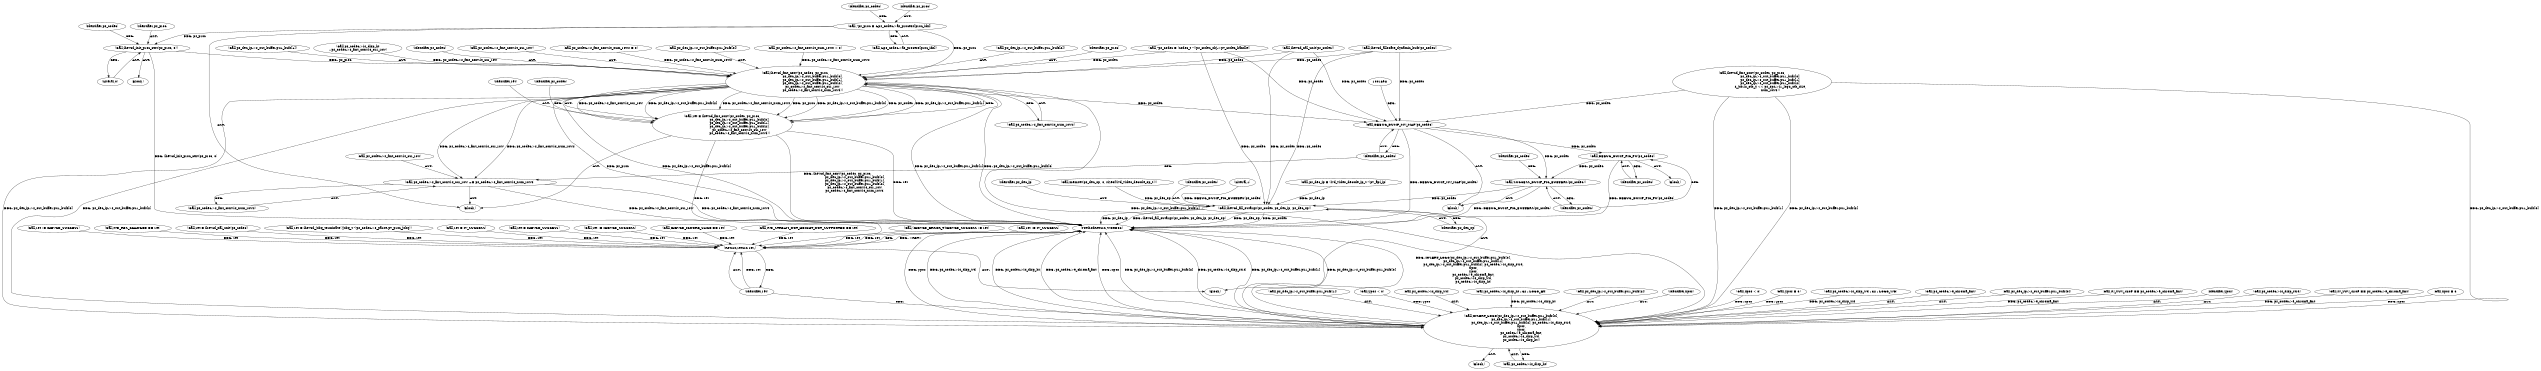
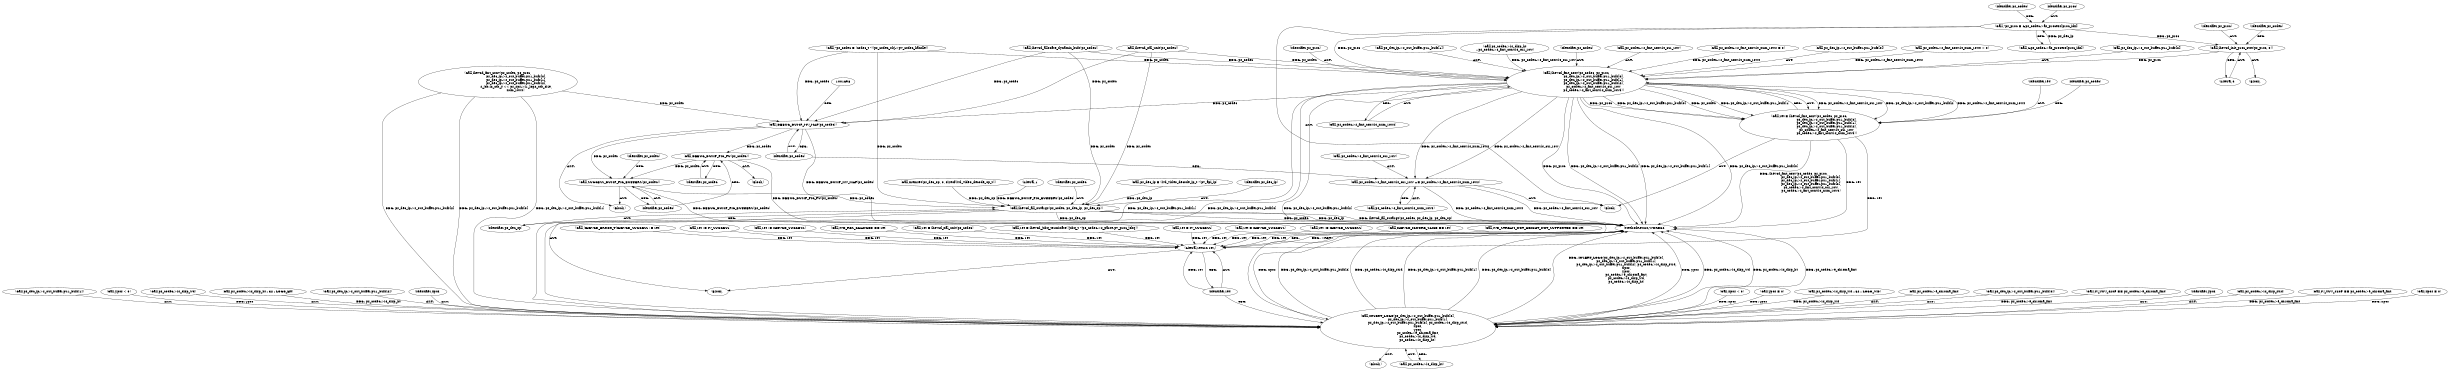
  digraph {
    n1 [label="(Call,*ps_proc = &ps_codec->as_process[proc_idx])"]
    n2 [label="(Call,ihevcd_init_proc_ctxt(ps_proc, 0))"]
    n3 [label="(Call,ihevcd_fmt_conv(ps_codec, ps_proc,\n                                  ps_dec_ip->s_out_buffer.pu1_bufs[0],\n                                  ps_dec_ip->s_out_buffer.pu1_bufs[1],\n                                  ps_dec_ip->s_out_buffer.pu1_bufs[2],\n                                  ps_codec->s_fmt_conv.i4_cur_row,\n                                  ps_codec->s_fmt_conv.i4_num_rows))"]
    n4 [label="(Block,)"]
    n5 [label="(Call,&ps_codec->as_process[proc_idx])"]
    n6 [label="(Block,)"]
    n7 [label="(MethodReturn,WORD32)"]
    n8 [label="(Literal,0)"]
    n9 [label="(Call,ret = ihevcd_fmt_conv(ps_codec, ps_proc,\n                                  ps_dec_ip->s_out_buffer.pu1_bufs[0],\n                                  ps_dec_ip->s_out_buffer.pu1_bufs[1],\n                                  ps_dec_ip->s_out_buffer.pu1_bufs[2],\n                                  ps_codec->s_fmt_conv.i4_cur_row,\n                                  ps_codec->s_fmt_conv.i4_num_rows))"]
    n10 [label="(Call,ps_codec->s_fmt_conv.i4_cur_row += ps_codec->s_fmt_conv.i4_num_rows)"]
    n11 [label="(Call,DEBUG_DUMP_MV_MAP(ps_codec))"]
    n12 [label="(Call,INSERT_LOGO(ps_dec_ip->s_out_buffer.pu1_bufs[0],\n                    ps_dec_ip->s_out_buffer.pu1_bufs[1],\n                    ps_dec_ip->s_out_buffer.pu1_bufs[2], ps_codec->i4_disp_strd,\n                    xpos,\n                    ypos,\n                    ps_codec->e_chroma_fmt,\n                    ps_codec->i4_disp_wd,\n                    ps_codec->i4_disp_ht))"]
    n13 [label="(Call,ps_codec->s_fmt_conv.i4_num_rows)"]
-   n14 [label="(Return,return ret;)"]
+   n14 [label="(Literal,return ret;)"]
    n15 [label="(Call,ps_codec->s_fmt_conv.i4_num_rows)"]
    n16 [label="(Call,DEBUG_DUMP_PIC_PU(ps_codec))"]
    n17 [label="(Call,SUCCESS_DUMP_PIC_BUFFERS(ps_codec))"]
    n18 [label="(Block,)"]
    n19 [label="(Identifier,ps_codec)"]
    n20 [label="(Block,)"]
    n21 [label="(Call,ps_codec->i4_disp_ht)"]
    n22 [label="(Identifier,ret)"]
    n23 [label="(Block,)"]
    n24 [label="(Block,)"]
    n25 [label="(Identifier,ps_codec)"]
    n26 [label="(Call,ihevcd_fill_outargs(ps_codec, ps_dec_ip, ps_dec_op))"]
    n27 [label="(Identifier,ps_codec)"]
    n28 [label="(Identifier,ps_dec_op)"]
    n29 [label="(Call,ps_dec_ip->s_out_buffer.pu1_bufs[1])"]
    n30 [label="(Call,ypos < 0)"]
    n31 [label="(Call,ps_codec->i4_disp_wd)"]
    n32 [label="(Identifier,ps_proc)"]
    n33 [label="(Call,ps_codec->i4_disp_ht - 32 - LOGO_HT)"]
    n34 [label="(Literal,1)"]
    n35 [label="(Call,ps_codec->s_fmt_conv.i4_cur_row)"]
    n36 [label="(Call,ps_dec_ip->s_out_buffer.pu1_bufs[2])"]
    n37 [label="(Identifier,ps_codec)"]
    n38 [label="(Call,(IHEVCD_ERROR_T)IHEVCD_SUCCESS != ret)"]
    n39 [label="(Identifier,ps_proc)"]
    n40 [label="(Call,ret != IV_SUCCESS)"]
    n41 [label="(Identifier,xpos)"]
    n42 [label="(Call,ihevcd_fmt_conv(ps_codec, ps_proc,\n                                    ps_dec_ip->s_out_buffer.pu1_bufs[0],\n                                    ps_dec_ip->s_out_buffer.pu1_bufs[1],\n                                    ps_dec_ip->s_out_buffer.pu1_bufs[2],\n                                    s_job.i2_ctb_y << ps_sps->i1_log2_ctb_size,\n                                    num_rows))"]
    n43 [label="(Call,ps_dec_ip->s_out_buffer.pu1_bufs[1])"]
    n44 [label="(Call,xpos < 0)"]
    n45 [label="(Call,ret != IHEVCD_SUCCESS)"]
    n46 [label="(Identifier,ps_codec)"]
    n47 [label="(Identifier,ps_codec)"]
    n48 [label="(Call,ypos = 0)"]
    n49 [label="(Call,ps_codec->i4_disp_wd - 32 - LOGO_WD)"]
    n50 [label="(Call,IVD_RES_CHANGED == ret)"]
    n51 [label="(Call,ihevcd_allocate_dynamic_bufs(ps_codec))"]
    n52 [label="(Call,ps_codec->i4_disp_ht\n - ps_codec->s_fmt_conv.i4_cur_row)"]
    n53 [label="(Call,ret = ihevcd_nal_unit(ps_codec))"]
    n54 [label="(Call,ret = ihevcd_jobq_terminate((jobq_t *)ps_codec->s_parse.pv_proc_jobq))"]
    n55 [label="(Call,ihevcd_nal_unit(ps_codec))"]
    n56 [label="(Call,ps_dec_ip = (ivd_video_decode_ip_t *)pv_api_ip)"]
    n57 [label="(Call,ret = IV_SUCCESS)"]
    n58 [label="(Call,ps_codec->e_chroma_fmt)"]
    n59 [label="(Identifier,ret)"]
    n60 [label="(Call,ps_dec_ip->s_out_buffer.pu1_bufs[0])"]
    n61 [label="(Identifier,ps_codec)"]
    n62 [label="(Call,ret = IHEVCD_SUCCESS)"]
    n63 [label="(Call,IV_YUV_420P == ps_codec->e_chroma_fmt)"]
    n64 [label="(Identifier,ps_codec)"]
    n65 [label="(Identifier,ps_dec_ip)"]
    n66 [label="(Call,ps_codec->s_fmt_conv.i4_cur_row)"]
    n67 [label="(Call,memset(ps_dec_op, 0, sizeof(ivd_video_decode_op_t)))"]
    n68 [label="(Identifier,ypos)"]
    n69 [label="(Identifier,ps_codec)"]
    n70 [label="(Call,ps_codec->s_fmt_conv.i4_num_rows = 0)"]
    n71 [label="(Identifier,ps_proc)"]
    n72 [label="(Call,ps_dec_ip->s_out_buffer.pu1_bufs[0])"]
    n73 [label="(Call,ps_codec->s_fmt_conv.i4_num_rows < 0)"]
    n74 [label="(Call,ret != IHEVCD_SUCCESS)"]
    n75 [label="(Call,IHEVCD_IGNORE_SLICE == ret)"]
    n76 [label="(Call,ps_codec->i4_disp_strd)"]
    n77 [label="(Call,ps_dec_ip->s_out_buffer.pu1_bufs[2])"]
    n78 [label="(Call,IV_YUV_420P == ps_codec->e_chroma_fmt)"]
    n79 [label="(Call,*ps_codec = (codec_t *)(ps_codec_obj->pv_codec_handle))"]
    n80 [label="(Call,IVD_STREAM_NOT_HEIGHT_NOT_SUPPORTED == ret)"]
    n81 [label="(Call,xpos = 0)"]
    1001698
    n1 -> n2 [label="DDG: ps_proc"]
    n1 -> n3 [label="DDG: ps_proc"]
    n1 -> n4 [label="AST: "]
    n1 -> n5 [label="CFG: "]
    n2 -> n3 [label="DDG: ps_proc"]
    n2 -> n6 [label="AST: "]
-   n2 -> n7 [label="DDG: ihevcd_init_proc_ctxt(ps_proc, 0)"]
    n2 -> n8 [label="CFG: "]
    n3 -> n7 [label="DDG: ps_proc"]
    n3 -> n7 [label="DDG: ps_dec_ip->s_out_buffer.pu1_bufs[2]"]
    n3 -> n7 [label="DDG: ps_dec_ip->s_out_buffer.pu1_bufs[1]"]
    n3 -> n7 [label="DDG: ps_dec_ip->s_out_buffer.pu1_bufs[0]"]
    n3 -> n9 [label="AST: "]
    n3 -> n9 [label="DDG: ps_codec->s_fmt_conv.i4_cur_row"]
    n3 -> n9 [label="DDG: ps_dec_ip->s_out_buffer.pu1_bufs[2]"]
    n3 -> n9 [label="DDG: ps_codec->s_fmt_conv.i4_num_rows"]
    n3 -> n9 [label="DDG: ps_proc"]
    n3 -> n9 [label="DDG: ps_dec_ip->s_out_buffer.pu1_bufs[0]"]
    n3 -> n9 [label="DDG: ps_codec"]
    n3 -> n9 [label="DDG: ps_dec_ip->s_out_buffer.pu1_bufs[1]"]
    n3 -> n10 [label="DDG: ps_codec->s_fmt_conv.i4_num_rows"]
    n3 -> n10 [label="DDG: ps_codec->s_fmt_conv.i4_cur_row"]
    n3 -> n11 [label="DDG: ps_codec"]
    n3 -> n12 [label="DDG: ps_dec_ip->s_out_buffer.pu1_bufs[0]"]
    n3 -> n12 [label="DDG: ps_dec_ip->s_out_buffer.pu1_bufs[1]"]
    n3 -> n12 [label="DDG: ps_dec_ip->s_out_buffer.pu1_bufs[2]"]
    n3 -> n13 [label="CFG: "]
-   n5 -> n1 [label="AST: "]
+   n5 -> n1 [label="DDG: ps_dec_ip"]
    n7 -> n14 [label="CFG: "]
    n8 -> n2 [label="AST: "]
    n9 -> n3 [label="CFG: "]
    n9 -> n4 [label="AST: "]
    n9 -> n7 [label="DDG: ihevcd_fmt_conv(ps_codec, ps_proc,\n                                  ps_dec_ip->s_out_buffer.pu1_bufs[0],\n                                  ps_dec_ip->s_out_buffer.pu1_bufs[1],\n                                  ps_dec_ip->s_out_buffer.pu1_bufs[2],\n                                  ps_codec->s_fmt_conv.i4_cur_row,\n                                  ps_codec->s_fmt_conv.i4_num_rows)"]
    n9 -> n7 [label="DDG: ret"]
    n9 -> n14 [label="DDG: ret"]
    n10 -> n4 [label="AST: "]
    n10 -> n7 [label="DDG: ps_codec->s_fmt_conv.i4_cur_row"]
    n10 -> n7 [label="DDG: ps_codec->s_fmt_conv.i4_num_rows"]
    n10 -> n15 [label="CFG: "]
    n11 -> n7 [label="DDG: DEBUG_DUMP_MV_MAP(ps_codec)"]
    n11 -> n16 [label="DDG: ps_codec"]
    n11 -> n17 [label="DDG: ps_codec"]
    n11 -> n18 [label="AST: "]
    n11 -> n19 [label="CFG: "]
    n12 -> n7 [label="DDG: ps_codec->e_chroma_fmt"]
    n12 -> n7 [label="DDG: xpos"]
    n12 -> n7 [label="DDG: ps_dec_ip->s_out_buffer.pu1_bufs[2]"]
    n12 -> n7 [label="DDG: ps_codec->i4_disp_strd"]
    n12 -> n7 [label="DDG: ps_dec_ip->s_out_buffer.pu1_bufs[1]"]
    n12 -> n7 [label="DDG: ps_dec_ip->s_out_buffer.pu1_bufs[0]"]
    n12 -> n7 [label="DDG: INSERT_LOGO(ps_dec_ip->s_out_buffer.pu1_bufs[0],\n                    ps_dec_ip->s_out_buffer.pu1_bufs[1],\n                    ps_dec_ip->s_out_buffer.pu1_bufs[2], ps_codec->i4_disp_strd,\n                    xpos,\n                    ypos,\n                    ps_codec->e_chroma_fmt,\n                    ps_codec->i4_disp_wd,\n                    ps_codec->i4_disp_ht)"]
    n12 -> n7 [label="DDG: ypos"]
    n12 -> n7 [label="DDG: ps_codec->i4_disp_wd"]
    n12 -> n7 [label="DDG: ps_codec->i4_disp_ht"]
    n12 -> n20 [label="AST: "]
    n12 -> n21 [label="CFG: "]
    n13 -> n3 [label="AST: "]
    n14 -> n7 [label="DDG: <RET>"]
    n14 -> n22 [label="CFG: "]
    n14 -> n23 [label="AST: "]
    n15 -> n10 [label="AST: "]
    n16 -> n7 [label="DDG: DEBUG_DUMP_PIC_PU(ps_codec)"]
    n16 -> n17 [label="DDG: ps_codec"]
    n16 -> n24 [label="AST: "]
    n16 -> n25 [label="CFG: "]
    n17 -> n7 [label="DDG: DEBUG_DUMP_PIC_BUFFERS(ps_codec)"]
    n17 -> n18 [label="AST: "]
    n17 -> n26 [label="DDG: ps_codec"]
    n17 -> n27 [label="CFG: "]
    n19 -> n10 [label="CFG: "]
    n19 -> n11 [label="AST: "]
    n21 -> n12 [label="AST: "]
    n22 -> n12 [label="CFG: "]
    n22 -> n14 [label="AST: "]
    n22 -> n14 [label="DDG: ret"]
    n25 -> n16 [label="AST: "]
    n26 -> n7 [label="DDG: ps_dec_op"]
    n26 -> n7 [label="DDG: ps_codec"]
    n26 -> n7 [label="DDG: ps_dec_ip"]
    n26 -> n7 [label="DDG: ihevcd_fill_outargs(ps_codec, ps_dec_ip, ps_dec_op)"]
    n26 -> n23 [label="AST: "]
    n26 -> n28 [label="CFG: "]
    n27 -> n16 [label="CFG: "]
    n27 -> n17 [label="AST: "]
    n28 -> n26 [label="AST: "]
    n29 -> n12 [label="AST: "]
    n30 -> n12 [label="DDG: ypos"]
    n31 -> n12 [label="AST: "]
    n32 -> n3 [label="AST: "]
    n33 -> n12 [label="DDG: ps_codec->i4_disp_ht"]
    n34 -> n26 [label="DDG: DEBUG_DUMP_PIC_BUFFERS(ps_codec)"]
    n35 -> n10 [label="AST: "]
    n36 -> n12 [label="AST: "]
    n37 -> n17 [label="CFG: "]
    n38 -> n14 [label="DDG: ret"]
    n39 -> n2 [label="AST: "]
    n40 -> n14 [label="DDG: ret"]
    n41 -> n12 [label="AST: "]
    n42 -> n11 [label="DDG: ps_codec"]
    n42 -> n12 [label="DDG: ps_dec_ip->s_out_buffer.pu1_bufs[0]"]
    n42 -> n12 [label="DDG: ps_dec_ip->s_out_buffer.pu1_bufs[1]"]
    n42 -> n12 [label="DDG: ps_dec_ip->s_out_buffer.pu1_bufs[2]"]
    n43 -> n3 [label="AST: "]
    n44 -> n12 [label="DDG: xpos"]
    n45 -> n14 [label="DDG: ret"]
    n46 -> n1 [label="CFG: "]
    n47 -> n26 [label="AST: "]
    n48 -> n12 [label="DDG: ypos"]
    n49 -> n12 [label="DDG: ps_codec->i4_disp_wd"]
    n50 -> n14 [label="DDG: ret"]
    n51 -> n3 [label="DDG: ps_codec"]
    n51 -> n11 [label="DDG: ps_codec"]
    n51 -> n26 [label="DDG: ps_codec"]
    n52 -> n3 [label="DDG: ps_codec->s_fmt_conv.i4_cur_row"]
    n53 -> n14 [label="DDG: ret"]
    n54 -> n14 [label="DDG: ret"]
    n55 -> n3 [label="DDG: ps_codec"]
    n55 -> n11 [label="DDG: ps_codec"]
    n55 -> n26 [label="DDG: ps_codec"]
    n56 -> n26 [label="DDG: ps_dec_ip"]
    n57 -> n14 [label="DDG: ret"]
    n58 -> n12 [label="AST: "]
    n59 -> n9 [label="AST: "]
    n60 -> n12 [label="AST: "]
    n61 -> n9 [label="CFG: "]
    n62 -> n14 [label="DDG: ret"]
    n63 -> n12 [label="DDG: ps_codec->e_chroma_fmt"]
    n64 -> n3 [label="AST: "]
    n65 -> n26 [label="AST: "]
    n66 -> n3 [label="AST: "]
    n67 -> n26 [label="DDG: ps_dec_op"]
    n68 -> n12 [label="AST: "]
    n69 -> n2 [label="CFG: "]
    n70 -> n3 [label="DDG: ps_codec->s_fmt_conv.i4_num_rows"]
    n71 -> n1 [label="AST: "]
    n72 -> n3 [label="AST: "]
    n73 -> n3 [label="DDG: ps_codec->s_fmt_conv.i4_num_rows"]
    n74 -> n14 [label="DDG: ret"]
    n75 -> n14 [label="DDG: ret"]
    n76 -> n12 [label="AST: "]
    n77 -> n3 [label="AST: "]
    n78 -> n12 [label="DDG: ps_codec->e_chroma_fmt"]
    n79 -> n3 [label="DDG: ps_codec"]
    n79 -> n11 [label="DDG: ps_codec"]
    n79 -> n26 [label="DDG: ps_codec"]
    n80 -> n14 [label="DDG: ret"]
    n81 -> n12 [label="DDG: xpos"]
    1001698 -> n11 [label="CFG: "]
  }
